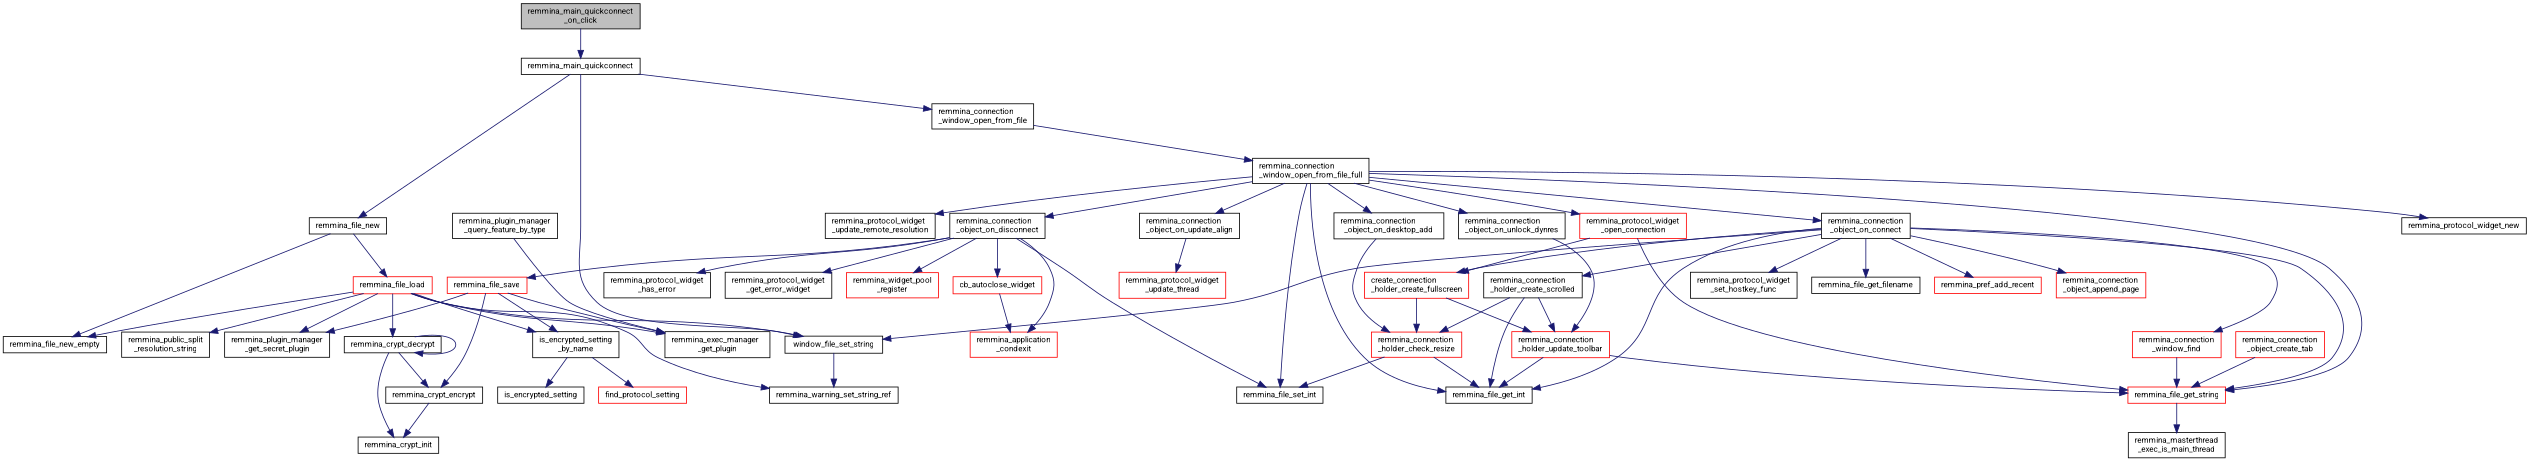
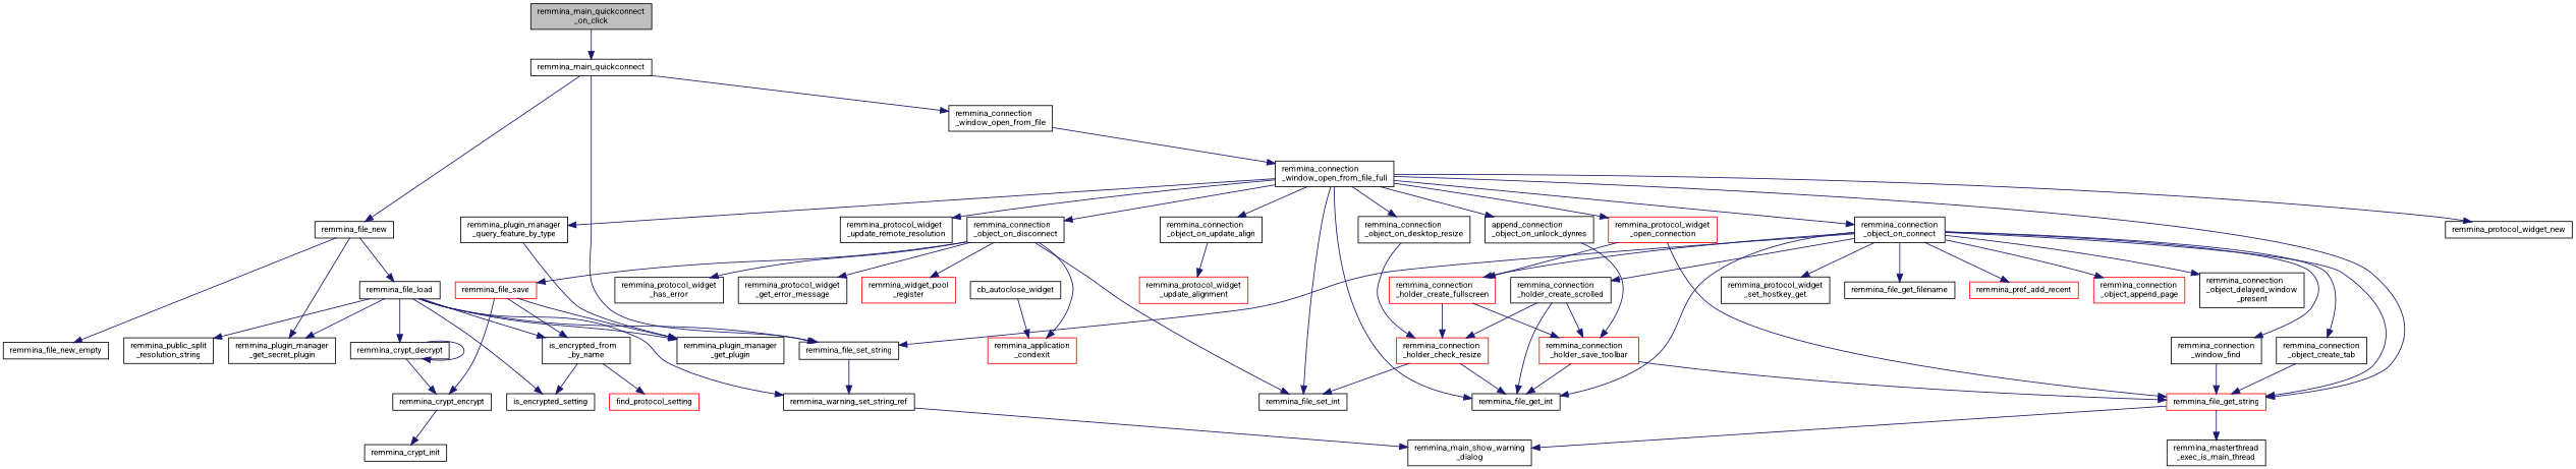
  digraph {
    fontname=Roboto
    rankdir=TB
    node [color=black fillcolor=white fontname=Roboto fontsize=10 shape=record style=filled]
    edge [color=midnightblue fontname=Roboto fontsize=10 labelfontname=Helvetica labelfontsize=10 style=solid]
    n1 [fillcolor=grey75 fontcolor=black height=0.2 label="remmina_main_quickconnect\l_on_click" width=0.4]
    n2 [height=0.2 label=remmina_main_quickconnect width=0.4]
    n3 [height=0.2 label=remmina_file_new width=0.4]
-   n4 [height=0.2 label=window_file_set_string width=0.4]
+   n4 [height=0.2 label=remmina_file_set_string width=0.4]
    n5 [height=0.2 label="remmina_connection\l_window_open_from_file" width=0.4]
-   n6 [color=red height=0.2 label=remmina_file_load width=0.4]
+   n6 [height=0.2 label=remmina_file_load width=0.4]
    n7 [height=0.2 label=remmina_file_new_empty width=0.4]
    n8 [height=0.2 label=remmina_warning_set_string_ref width=0.4]
    n9 [height=0.2 label="remmina_connection\l_window_open_from_file_full" width=0.4]
-   n10 [height=0.2 label="remmina_exec_manager\l_get_plugin" width=0.4]
+   n10 [height=0.2 label="remmina_plugin_manager\l_get_plugin" width=0.4]
    n11 [height=0.2 label="remmina_plugin_manager\l_get_secret_plugin" width=0.4]
-   n12 [height=0.2 label="is_encrypted_setting\l_by_name" width=0.4]
+   n12 [height=0.2 label="is_encrypted_from\l_by_name" width=0.4]
    n13 [height=0.2 label=remmina_crypt_decrypt width=0.4]
    n14 [height=0.2 label="remmina_public_split\l_resolution_string" width=0.4]
    n15 [color=red height=0.2 label=find_protocol_setting width=0.4]
    n16 [height=0.2 label=is_encrypted_setting width=0.4]
+   n17 [height=0.2 label="remmina_main_show_warning\l_dialog" width=0.4]
    n18 [height=0.2 label=remmina_crypt_init width=0.4]
    n19 [height=0.2 label=remmina_crypt_encrypt width=0.4]
    n20 [height=0.2 label=remmina_protocol_widget_new width=0.4]
    n21 [height=0.2 label="remmina_protocol_widget\l_update_remote_resolution" width=0.4]
    n22 [height=0.2 label=remmina_file_get_int width=0.4]
    n23 [height=0.2 label="remmina_connection\l_object_on_connect" width=0.4]
    n24 [color=red height=0.2 label=remmina_file_get_string width=0.4]
    n25 [height=0.2 label=remmina_file_set_int width=0.4]
    n26 [height=0.2 label="remmina_connection\l_object_on_disconnect" width=0.4]
-   n27 [height=0.2 label="remmina_connection\l_object_on_desktop_add" width=0.4]
+   n27 [height=0.2 label="remmina_connection\l_object_on_desktop_resize" width=0.4]
    n28 [height=0.2 label="remmina_connection\l_object_on_update_align" width=0.4]
-   n29 [height=0.2 label="remmina_connection\l_object_on_unlock_dynres" width=0.4]
+   n29 [height=0.2 label="append_connection\l_object_on_unlock_dynres" width=0.4]
    n30 [height=0.2 label="remmina_plugin_manager\l_query_feature_by_type" width=0.4]
    n31 [color=red height=0.2 label="remmina_protocol_widget\l_open_connection" width=0.4]
-   n32 [color=red height=0.2 label="remmina_connection\l_window_find" width=0.4]
-   n33 [height=0.2 label="remmina_protocol_widget\l_set_hostkey_func" width=0.4]
+   n32 [height=0.2 label="remmina_connection\l_window_find" width=0.4]
+   n33 [height=0.2 label="remmina_protocol_widget\l_set_hostkey_get" width=0.4]
    n34 [height=0.2 label=remmina_file_get_filename width=0.4]
    n35 [color=red height=0.2 label=remmina_pref_add_recent width=0.4]
-   n36 [color=red height=0.2 label="create_connection\l_holder_create_fullscreen" width=0.4]
+   n36 [color=red height=0.2 label="remmina_connection\l_holder_create_fullscreen" width=0.4]
    n37 [height=0.2 label="remmina_connection\l_holder_create_scrolled" width=0.4]
-   n38 [color=red height=0.2 label="remmina_connection\l_object_create_tab" width=0.4]
+   n38 [height=0.2 label="remmina_connection\l_object_create_tab" width=0.4]
    n39 [color=red height=0.2 label="remmina_connection\l_object_append_page" width=0.4]
+   n40 [height=0.2 label="remmina_connection\l_object_delayed_window\l_present" width=0.4]
    n41 [height=0.2 label="remmina_masterthread\l_exec_is_main_thread" width=0.4]
    n42 [color=red height=0.2 label=remmina_file_save width=0.4]
    n43 [height=0.2 label="remmina_protocol_widget\l_has_error" width=0.4]
-   n44 [height=0.2 label="remmina_protocol_widget\l_get_error_widget" width=0.4]
-   n45 [color=red height=0.2 label=cb_autoclose_widget width=0.4]
+   n44 [height=0.2 label="remmina_protocol_widget\l_get_error_message" width=0.4]
+   n45 [height=0.2 label=cb_autoclose_widget width=0.4]
    n46 [color=red height=0.2 label="remmina_application\l_condexit" width=0.4]
    n47 [color=red height=0.2 label="remmina_widget_pool\l_register" width=0.4]
    n48 [color=red height=0.2 label="remmina_connection\l_holder_check_resize" width=0.4]
-   n49 [color=red height=0.2 label="remmina_protocol_widget\l_update_thread" width=0.4]
-   n50 [color=red height=0.2 label="remmina_connection\l_holder_update_toolbar" width=0.4]
+   n49 [color=red height=0.2 label="remmina_protocol_widget\l_update_alignment" width=0.4]
+   n50 [color=red height=0.2 label="remmina_connection\l_holder_save_toolbar" width=0.4]
    n1 -> n2
    n2 -> n3
    n2 -> n4
    n2 -> n5
    n3 -> n6
    n3 -> n7
    n4 -> n8
    n5 -> n9
    n6 -> n4
-   n6 -> n7
+   n6 -> n16
    n6 -> n8
    n6 -> n10
    n6 -> n11
    n6 -> n12
    n6 -> n13
    n6 -> n14
+   n8 -> n17
    n9 -> n20
    n9 -> n21
    n9 -> n22
    n9 -> n23
    n9 -> n24
    n9 -> n25
    n9 -> n26
    n9 -> n27
    n9 -> n28
    n9 -> n29
+   n9 -> n30
    n9 -> n31
    n12 -> n15
    n12 -> n16
    n13 -> n13
-   n13 -> n18
    n13 -> n19
    n19 -> n18
    n23 -> n4
    n23 -> n22
    n23 -> n24
    n23 -> n32
    n23 -> n33
    n23 -> n34
    n23 -> n35
    n23 -> n36
    n23 -> n37
+   n23 -> n38
    n23 -> n39
+   n23 -> n40
+   n24 -> n17
    n24 -> n41
    n26 -> n25
    n26 -> n42
    n26 -> n43
    n26 -> n44
-   n26 -> n45
    n26 -> n46
    n26 -> n47
    n27 -> n48
    n28 -> n49
    n29 -> n50
    n30 -> n10
    n31 -> n24
    n31 -> n36
    n32 -> n24
    n36 -> n48
    n36 -> n50
    n37 -> n22
    n37 -> n48
    n37 -> n50
    n38 -> n24
    n42 -> n10
-   n42 -> n11
+   n3 -> n11
    n42 -> n12
    n42 -> n19
    n45 -> n46
    n48 -> n22
    n48 -> n25
    n50 -> n22
    n50 -> n24
  }
